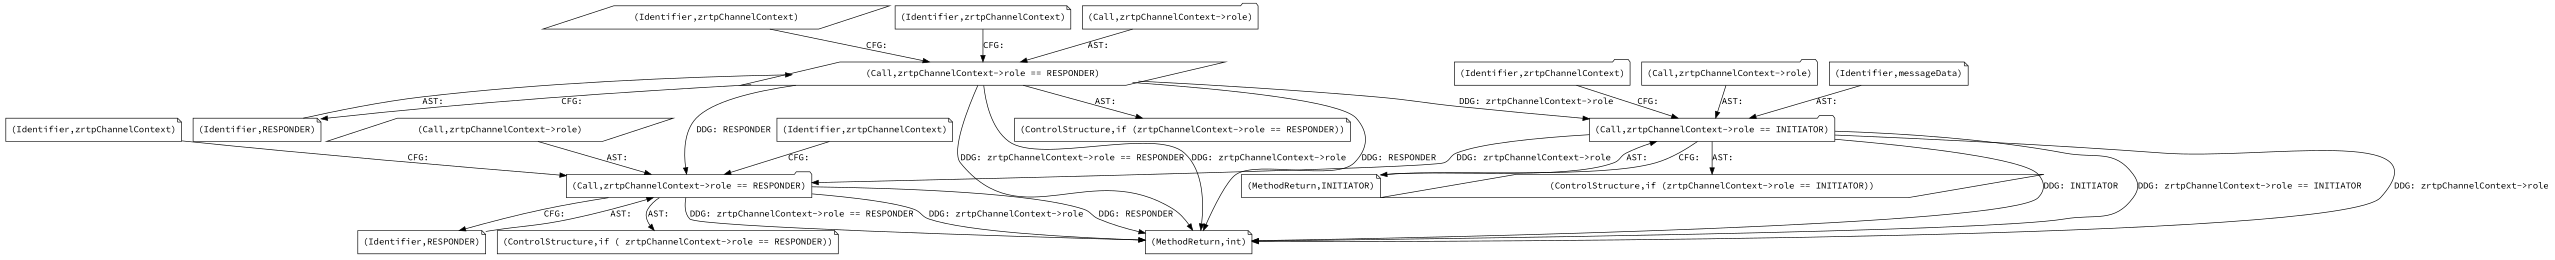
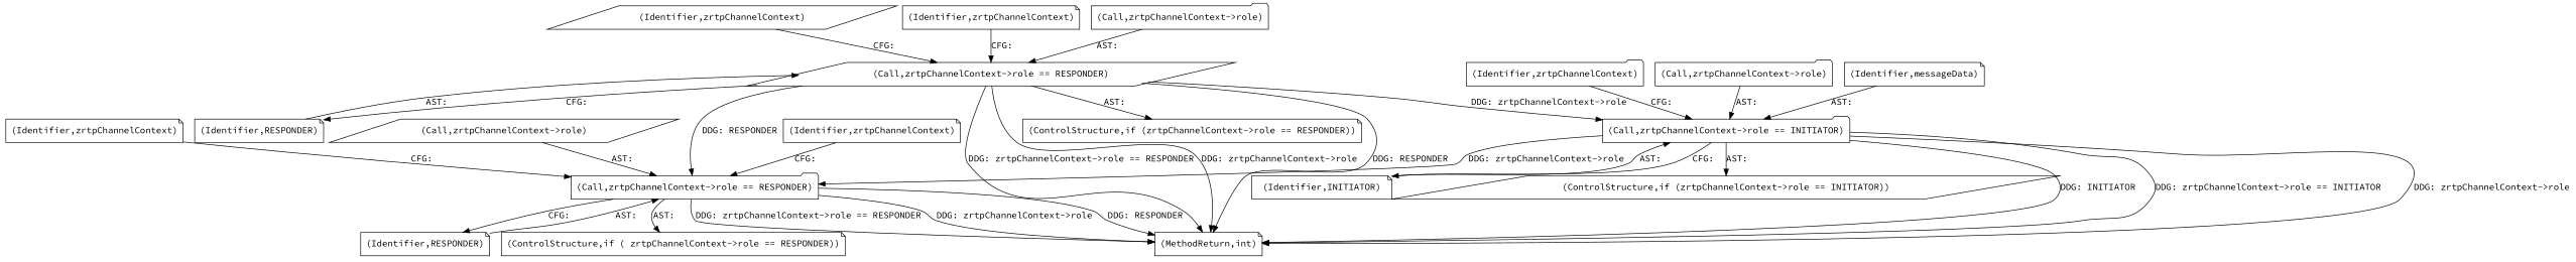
  digraph {
    fontname="Source Code Pro"
    node [fontname="Source Code Pro" shape=note]
    edge [fontname="Source Code Pro"]
    n1 [label="(Call,zrtpChannelContext->role == RESPONDER)" shape=parallelogram]
    n2 [label="(Call,zrtpChannelContext->role == INITIATOR)" shape=folder]
    n3 [label="(Call,zrtpChannelContext->role == RESPONDER)" shape=folder]
    n4 [label="(ControlStructure,if (zrtpChannelContext->role == RESPONDER))"]
    n5 [label="(MethodReturn,int)"]
    n6 [label="(Identifier,RESPONDER)"]
-   n7 [label="(MethodReturn,INITIATOR)"]
+   n7 [label="(Identifier,INITIATOR)"]
    n8 [label="(ControlStructure,if (zrtpChannelContext->role == INITIATOR))" shape=parallelogram]
    n9 [label="(Identifier,RESPONDER)"]
    n10 [label="(ControlStructure,if ( zrtpChannelContext->role == RESPONDER))"]
    n11 [label="(Identifier,messageData)"]
    n12 [label="(Identifier,zrtpChannelContext)" shape=folder]
    n13 [label="(Identifier,zrtpChannelContext)"]
    n14 [label="(Identifier,zrtpChannelContext)" shape=parallelogram]
    n15 [label="(Identifier,zrtpChannelContext)"]
    n16 [label="(Call,zrtpChannelContext->role)" shape=folder]
    n17 [label="(Call,zrtpChannelContext->role)" shape=parallelogram]
    n18 [label="(Identifier,zrtpChannelContext)"]
    n19 [label="(Call,zrtpChannelContext->role)" shape=folder]
    n1 -> n2 [label="DDG: zrtpChannelContext->role"]
    n1 -> n3 [label="DDG: RESPONDER"]
    n1 -> n4 [label="AST: "]
    n1 -> n5 [label="DDG: RESPONDER"]
    n1 -> n5 [label="DDG: zrtpChannelContext->role == RESPONDER"]
    n1 -> n5 [label="DDG: zrtpChannelContext->role"]
    n1 -> n6 [label="CFG: "]
    n2 -> n3 [label="DDG: zrtpChannelContext->role"]
    n2 -> n5 [label="DDG: zrtpChannelContext->role"]
    n2 -> n5 [label="DDG: zrtpChannelContext->role == INITIATOR"]
    n2 -> n5 [label="DDG: INITIATOR"]
    n2 -> n7 [label="CFG: "]
    n2 -> n8 [label="AST: "]
    n3 -> n5 [label="DDG: zrtpChannelContext->role == RESPONDER"]
    n3 -> n5 [label="DDG: zrtpChannelContext->role"]
    n3 -> n5 [label="DDG: RESPONDER"]
    n3 -> n9 [label="CFG: "]
    n3 -> n10 [label="AST: "]
    n6 -> n1 [label="AST: "]
    n7 -> n2 [label="AST: "]
    n9 -> n3 [label="AST: "]
    n11 -> n2 [label="AST: "]
    n12 -> n2 [label="CFG: "]
    n13 -> n3 [label="CFG: "]
    n14 -> n1 [label="CFG: "]
    n15 -> n1 [label="CFG: "]
    n16 -> n1 [label="AST: "]
    n17 -> n3 [label="AST: "]
    n18 -> n3 [label="CFG: "]
    n19 -> n2 [label="AST: "]
  }
